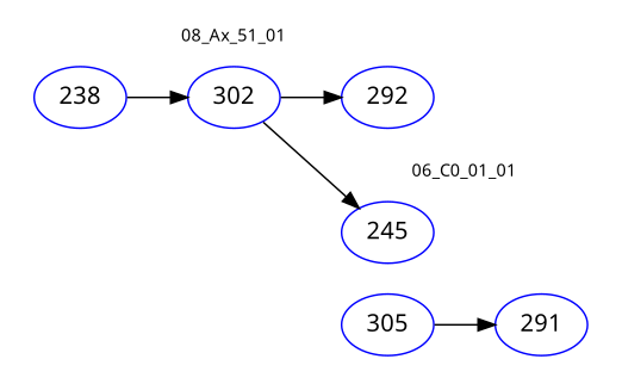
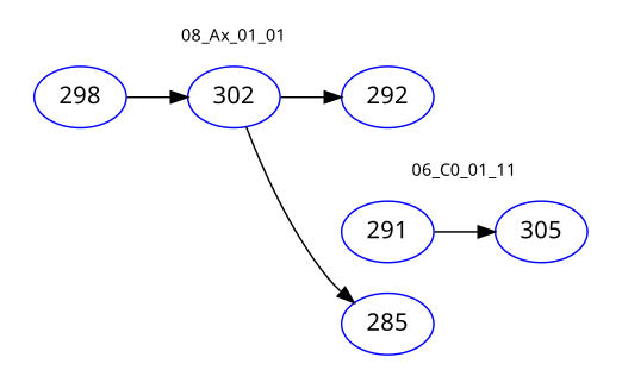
  digraph {
    fontname="Noto Sans"
    rankdir=LR
    node [color=blue fontname="Noto Sans"]
    edge [color=black fontname="Noto Sans"]
-   n1 [label=238]
+   n1 [label=298]
    n2 [label=292]
    n3 [label=302]
    n4 [label=291]
-   n5 [label=245]
+   n5 [label=285]
    n6 [label=305]
    subgraph cluster_1 {
      color=white
      fontsize=10
-     label="08_Ax_51_01"
+     label="08_Ax_01_01"
      n1
      n2
      n3
    }
    subgraph cluster_2 {
      color=white
      fontsize=10
-     label="06_C0_01_01"
+     label="06_C0_01_11"
      n4
      n5
      n6
    }
    n1 -> n3
    n3 -> n2
    n3 -> n5
-   n6 -> n4
+   n4 -> n6
  }
